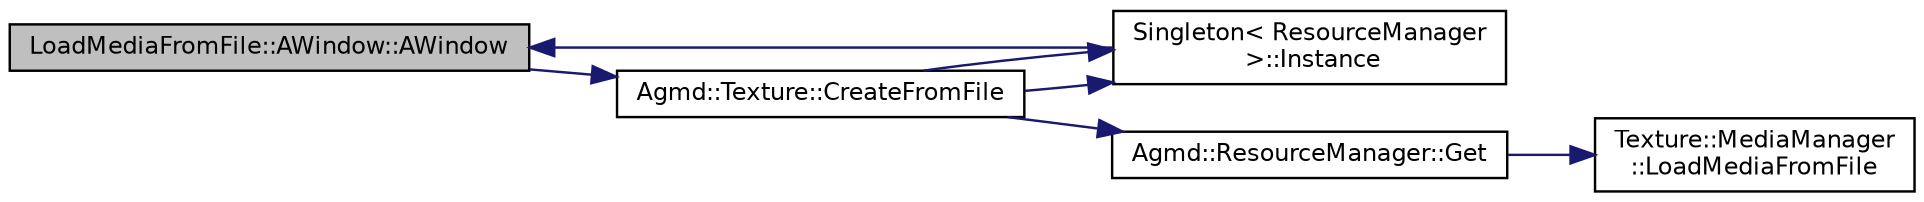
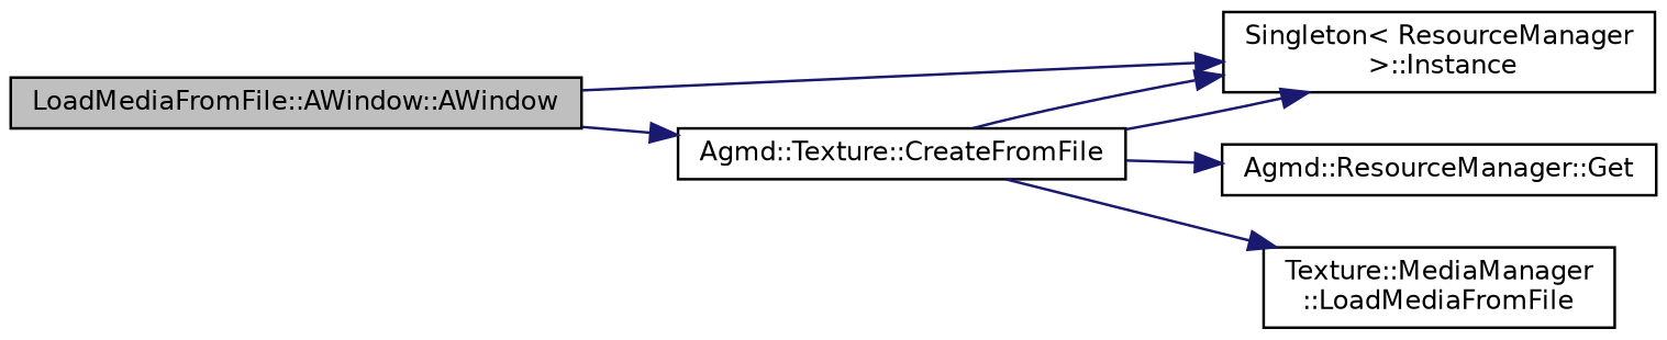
  digraph {
    rankdir=LR
    node [color=black fillcolor=white fontname=Helvetica fontsize=10 shape=record style=filled]
    edge [color=midnightblue fontname=Helvetica fontsize=10 labelfontname=Helvetica labelfontsize=10 style=solid]
    n1 [fillcolor=grey75 fontcolor=black height=0.2 label="LoadMediaFromFile::AWindow::AWindow" width=0.4]
    n2 [height=0.2 label="Agmd::Texture::CreateFromFile" width=0.4]
    n3 [height=0.2 label="Singleton\< ResourceManager\l \>::Instance" width=0.4]
    n4 [height=0.2 label="Agmd::ResourceManager::Get" width=0.4]
    n5 [height=0.2 label="Texture::MediaManager\l::LoadMediaFromFile" width=0.4]
    n1 -> n2
-   n3 -> n1
+   n1 -> n3
    n2 -> n3
    n2 -> n3
    n2 -> n4
-   n4 -> n5
+   n2 -> n5
  }
